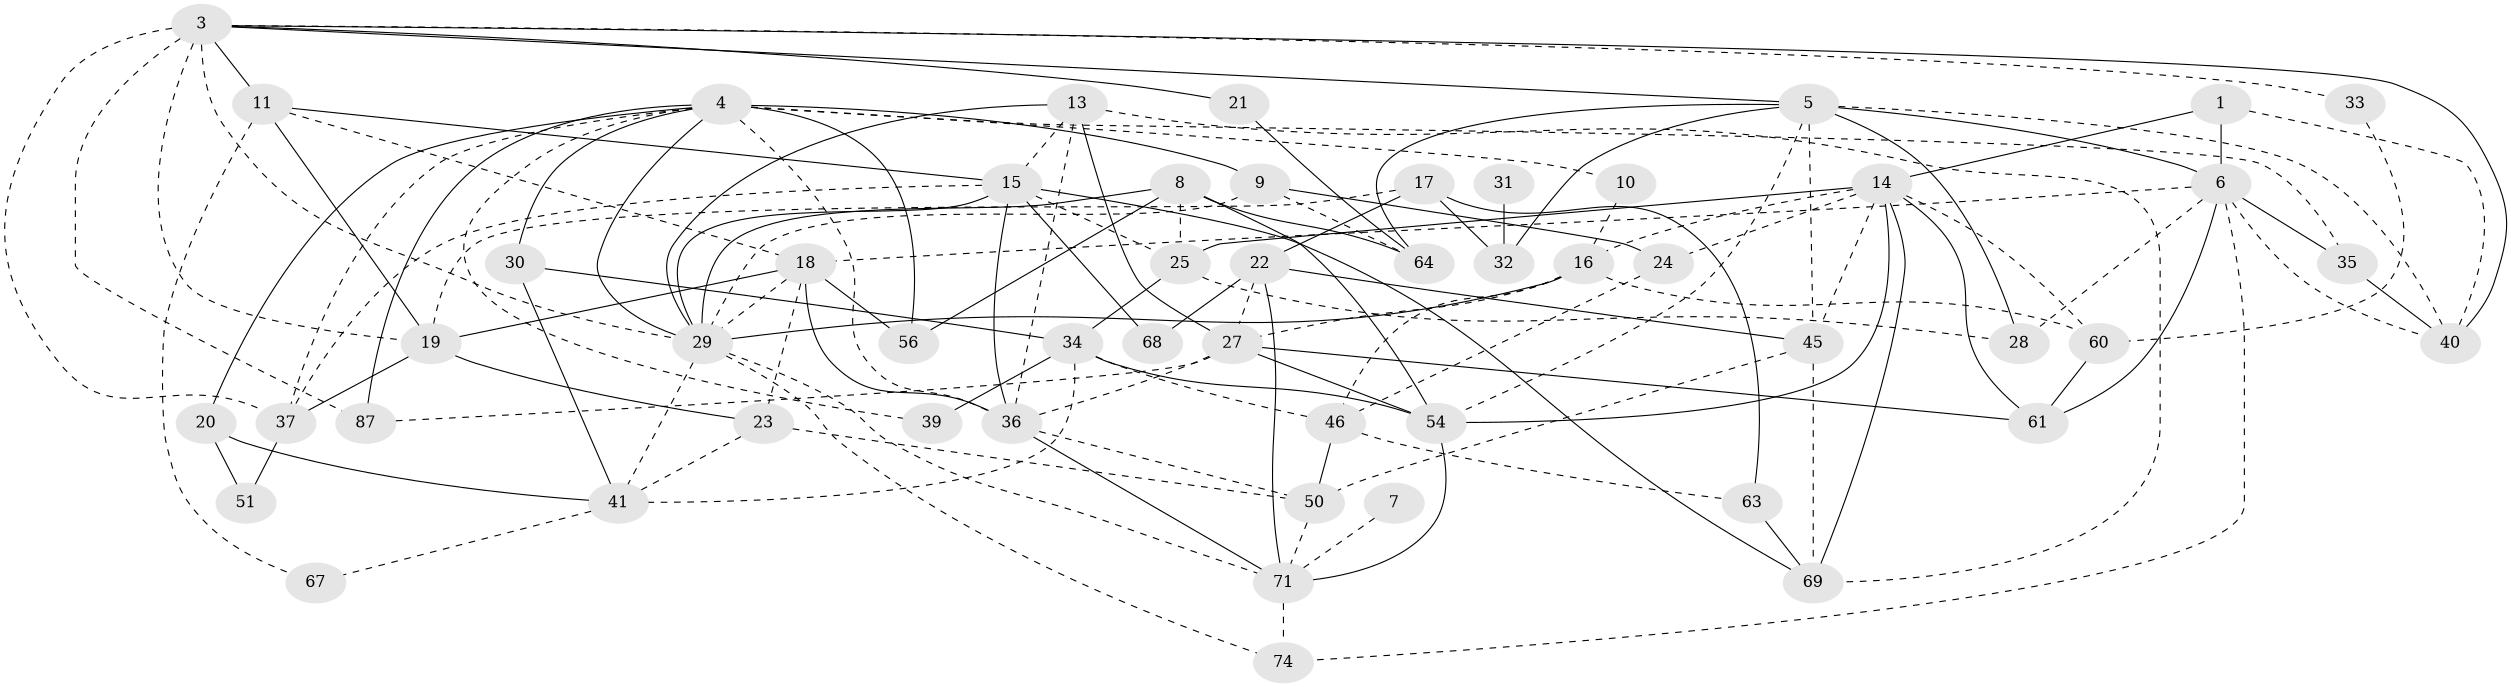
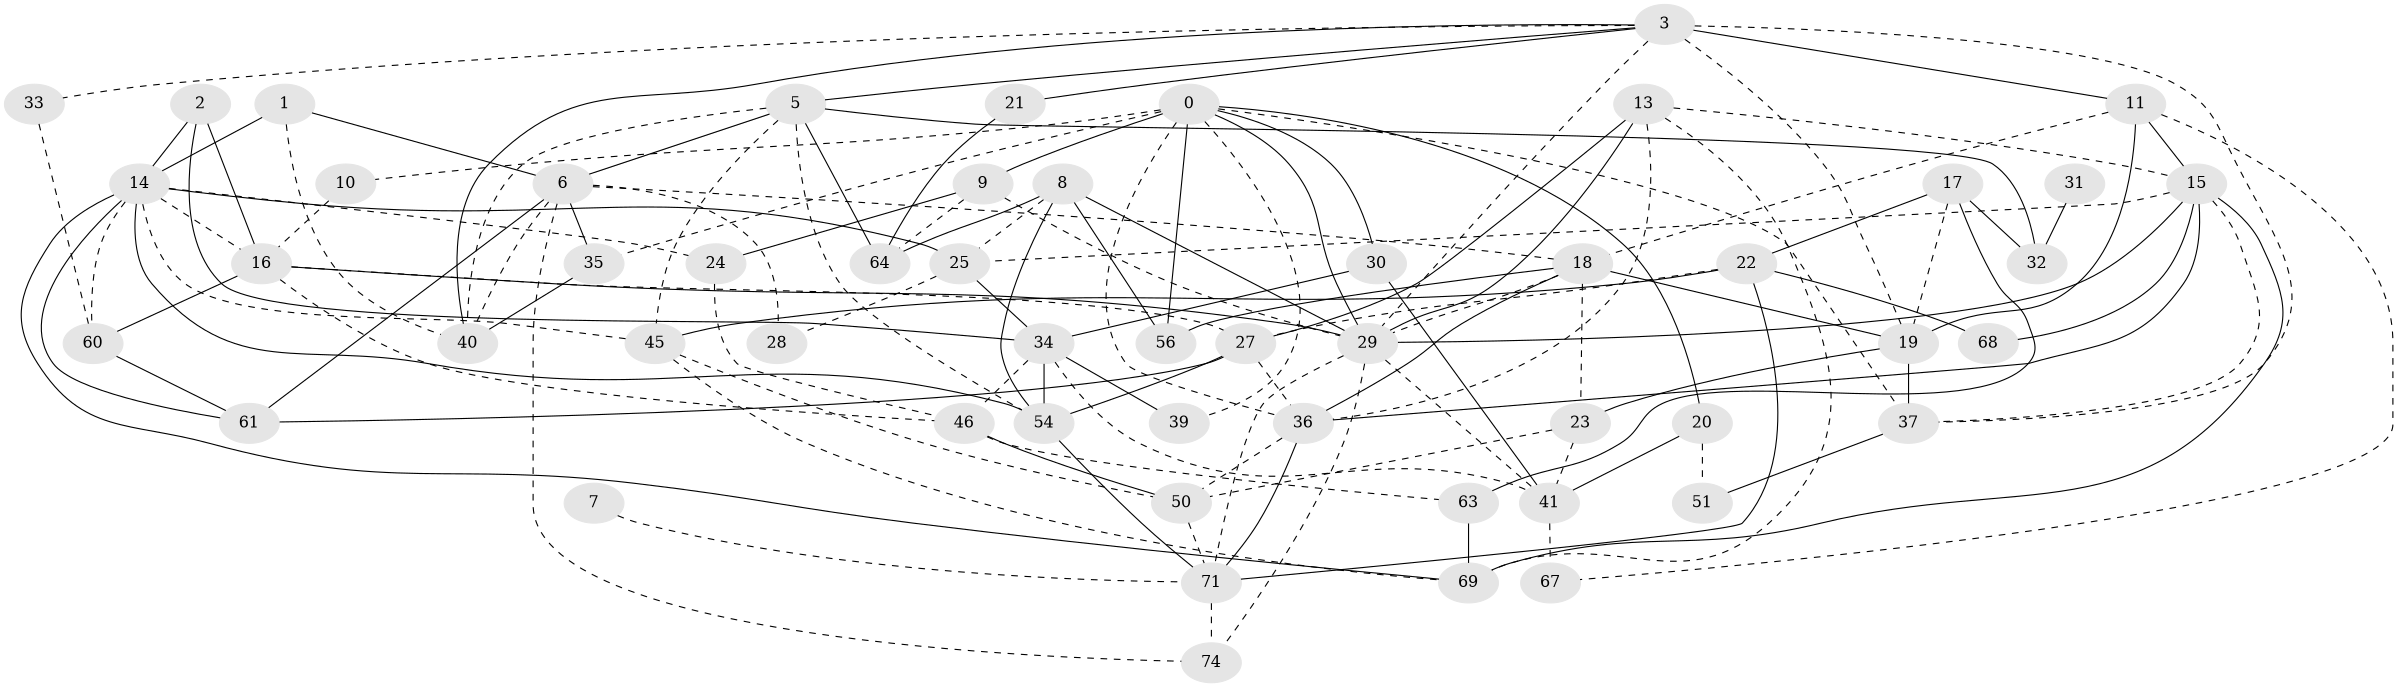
  graph {
    node [color=gray90 style=filled]
    edge [style=solid]
    6 [super="+44"]
    40 [super="+75"]
    35
    28 [super="+86"]
    18 [super="+81"]
    61
    74 [super="+76"]
    1
    14 [super="+78"]
    16 [super="+65"]
    45 [super="+82"]
    54 [super="+57"]
    25 [super="+84"]
    24
    69
    60 [super="+72"]
+   2
    34 [super="+66"]
    29 [super="+49"]
    27 [super="+79"]
    46 [super="+85"]
    39
    41 [super="+47"]
    3 [super="+77"]
    5 [super="+53"]
    11 [super="+59"]
    19 [super="+62"]
    21
    33
    37 [super="+58"]
-   87
    32
    64
    15 [super="+70"]
    67
    23
    71
    51
-   4 [super="+48"]
+   4 [super="+48" label=0]
    9 [super="+12"]
    10
    20
    30
    36 [super="+43"]
    56
    50 [super="+55"]
    7
    8 [super="+26"]
    68
    13 [super="+38"]
    63 [super="+73"]
    17
    22 [super="+42"]
    31
    6 -- 40 [style=dashed]
    6 -- 35
    6 -- 28 [style=dashed]
    6 -- 18 [style=dashed]
    6 -- 61
    6 -- 74 [style=dashed]
    35 -- 40
    18 -- 29 [style=dashed]
    18 -- 19
    18 -- 23 [style=dashed]
    18 -- 36
    18 -- 56
    1 -- 6
    1 -- 40 [style=dashed]
    1 -- 14
    14 -- 61
    14 -- 16 [style=dashed]
    14 -- 45 [style=dashed]
    14 -- 54
    14 -- 25 [weight=2]
    14 -- 24 [style=dashed]
    14 -- 69
    14 -- 60 [style=dashed]
-   16 -- 60 [style=dashed]
+   16 -- 60
    16 -- 29
    16 -- 27 [style=dashed]
    16 -- 46 [style=dashed]
    45 -- 69 [style=dashed]
    45 -- 50 [style=dashed]
    54 -- 71
    25 -- 28 [style=dashed]
    25 -- 34
    24 -- 46 [style=dashed]
    60 -- 61
+   2 -- 14
+   2 -- 16
+   2 -- 34
    34 -- 54
    34 -- 46 [style=dashed]
    34 -- 39
    34 -- 41 [style=dashed]
    29 -- 74 [style=dashed]
    29 -- 41 [style=dashed]
    29 -- 71 [style=dashed]
    27 -- 61
    27 -- 54
-   27 -- 87 [style=dashed]
    27 -- 36 [style=dashed]
    46 -- 50
    46 -- 63 [style=dashed]
    41 -- 67 [style=dashed]
    3 -- 40
    3 -- 29 [style=dashed]
    3 -- 5
    3 -- 11
    3 -- 19 [style=dashed weight=3]
    3 -- 21
    3 -- 33 [style=dashed]
    3 -- 37 [style=dashed]
-   3 -- 87 [style=dashed]
    5 -- 6
    5 -- 40 [style=dashed]
-   5 -- 28 [weight=2]
    5 -- 45 [style=dashed]
    5 -- 54 [style=dashed]
    5 -- 32
    5 -- 64
    11 -- 18 [style=dashed]
    11 -- 19
    11 -- 15
    11 -- 67 [style=dashed]
    19 -- 37
    19 -- 23
    21 -- 64
    33 -- 60 [style=dashed]
    37 -- 51
    15 -- 25 [style=dashed]
    15 -- 69
    15 -- 29
    15 -- 37 [style=dashed]
    15 -- 36
    15 -- 68
    23 -- 41 [style=dashed]
    23 -- 50 [style=dashed]
    71 -- 74 [style=dashed]
    4 -- 35 [style=dashed]
    4 -- 29
    4 -- 39 [style=dashed]
    4 -- 37 [style=dashed]
-   4 -- 87
    4 -- 9 [weight=2]
    4 -- 10 [style=dashed]
    4 -- 20
    4 -- 30
    4 -- 36 [style=dashed]
    4 -- 56
    9 -- 24
    9 -- 29 [style=dashed]
    9 -- 64 [style=dashed]
    10 -- 16 [style=dashed]
    20 -- 41
-   20 -- 51
+   20 -- 51 [style=dashed]
    30 -- 34
    30 -- 41
    36 -- 71
    36 -- 50 [style=dashed]
    50 -- 71 [style=dashed]
    7 -- 71 [style=dashed]
    8 -- 54
    8 -- 25 [style=dashed]
    8 -- 29
    8 -- 64
    8 -- 56
    13 -- 69 [style=dashed]
    13 -- 29
    13 -- 27
    13 -- 15 [style=dashed]
    13 -- 36 [style=dashed]
    63 -- 69
    17 -- 19 [style=dashed]
    17 -- 32
    17 -- 63
    17 -- 22
    22 -- 45
    22 -- 27 [style=dashed]
    22 -- 71
    22 -- 68
    31 -- 32
  }
